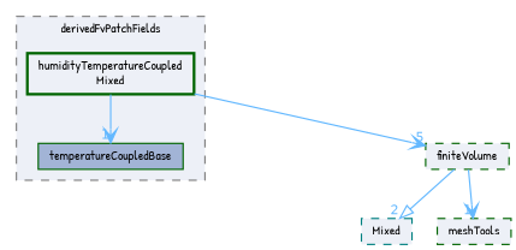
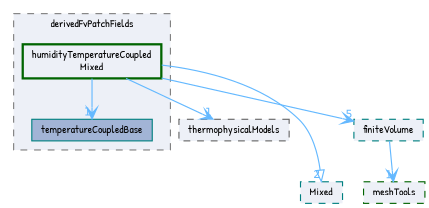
  digraph {
    compound=true
    fontname="Patrick Hand"
    node [color=darkgreen fillcolor="#edf0f7" fontname="Patrick Hand" fontsize=10 shape=box style="filled,dashed"]
    edge [arrowhead=vee color=steelblue1 fontcolor=steelblue1 fontname="Patrick Hand" fontsize=10 headlabel=1 labeldistance=1.5 labelfontname=Helvetica labelfontsize=10]
-   n1 [fillcolor="#a2b4d6" height=0.2 label=temperatureCoupledBase style=filled width=0.4]
+   n1 [color=teal fillcolor="#a2b4d6" height=0.2 label=temperatureCoupledBase style=filled width=0.4]
    n2 [height=0.2 label="humidityTemperatureCoupled\lMixed" style="filled,bold" width=0.4]
-   n4 [height=0.2 label=finiteVolume width=0.4]
+   n3 [color=gray40 height=0.2 label=thermophysicalModels width=0.4]
+   n4 [color=teal height=0.2 label=finiteVolume width=0.4]
    n5 [color=teal height=0.2 label=Mixed width=0.4]
    n6 [height=0.2 label=meshTools width=0.4]
    subgraph cluster_1 {
      bgcolor="#edf0f7"
      fontsize=10
      label=derivedFvPatchFields
      pencolor=grey50
      style="filled,dashed"
      n1
      n2
    }
    n2 -> n1
+   n2 -> n3
    n2 -> n4 [headlabel=5]
-   n4 -> n5 [arrowhead=onormal headlabel=2]
+   n2 -> n5 [arrowhead=onormal headlabel=2]
    n4 -> n6
  }
